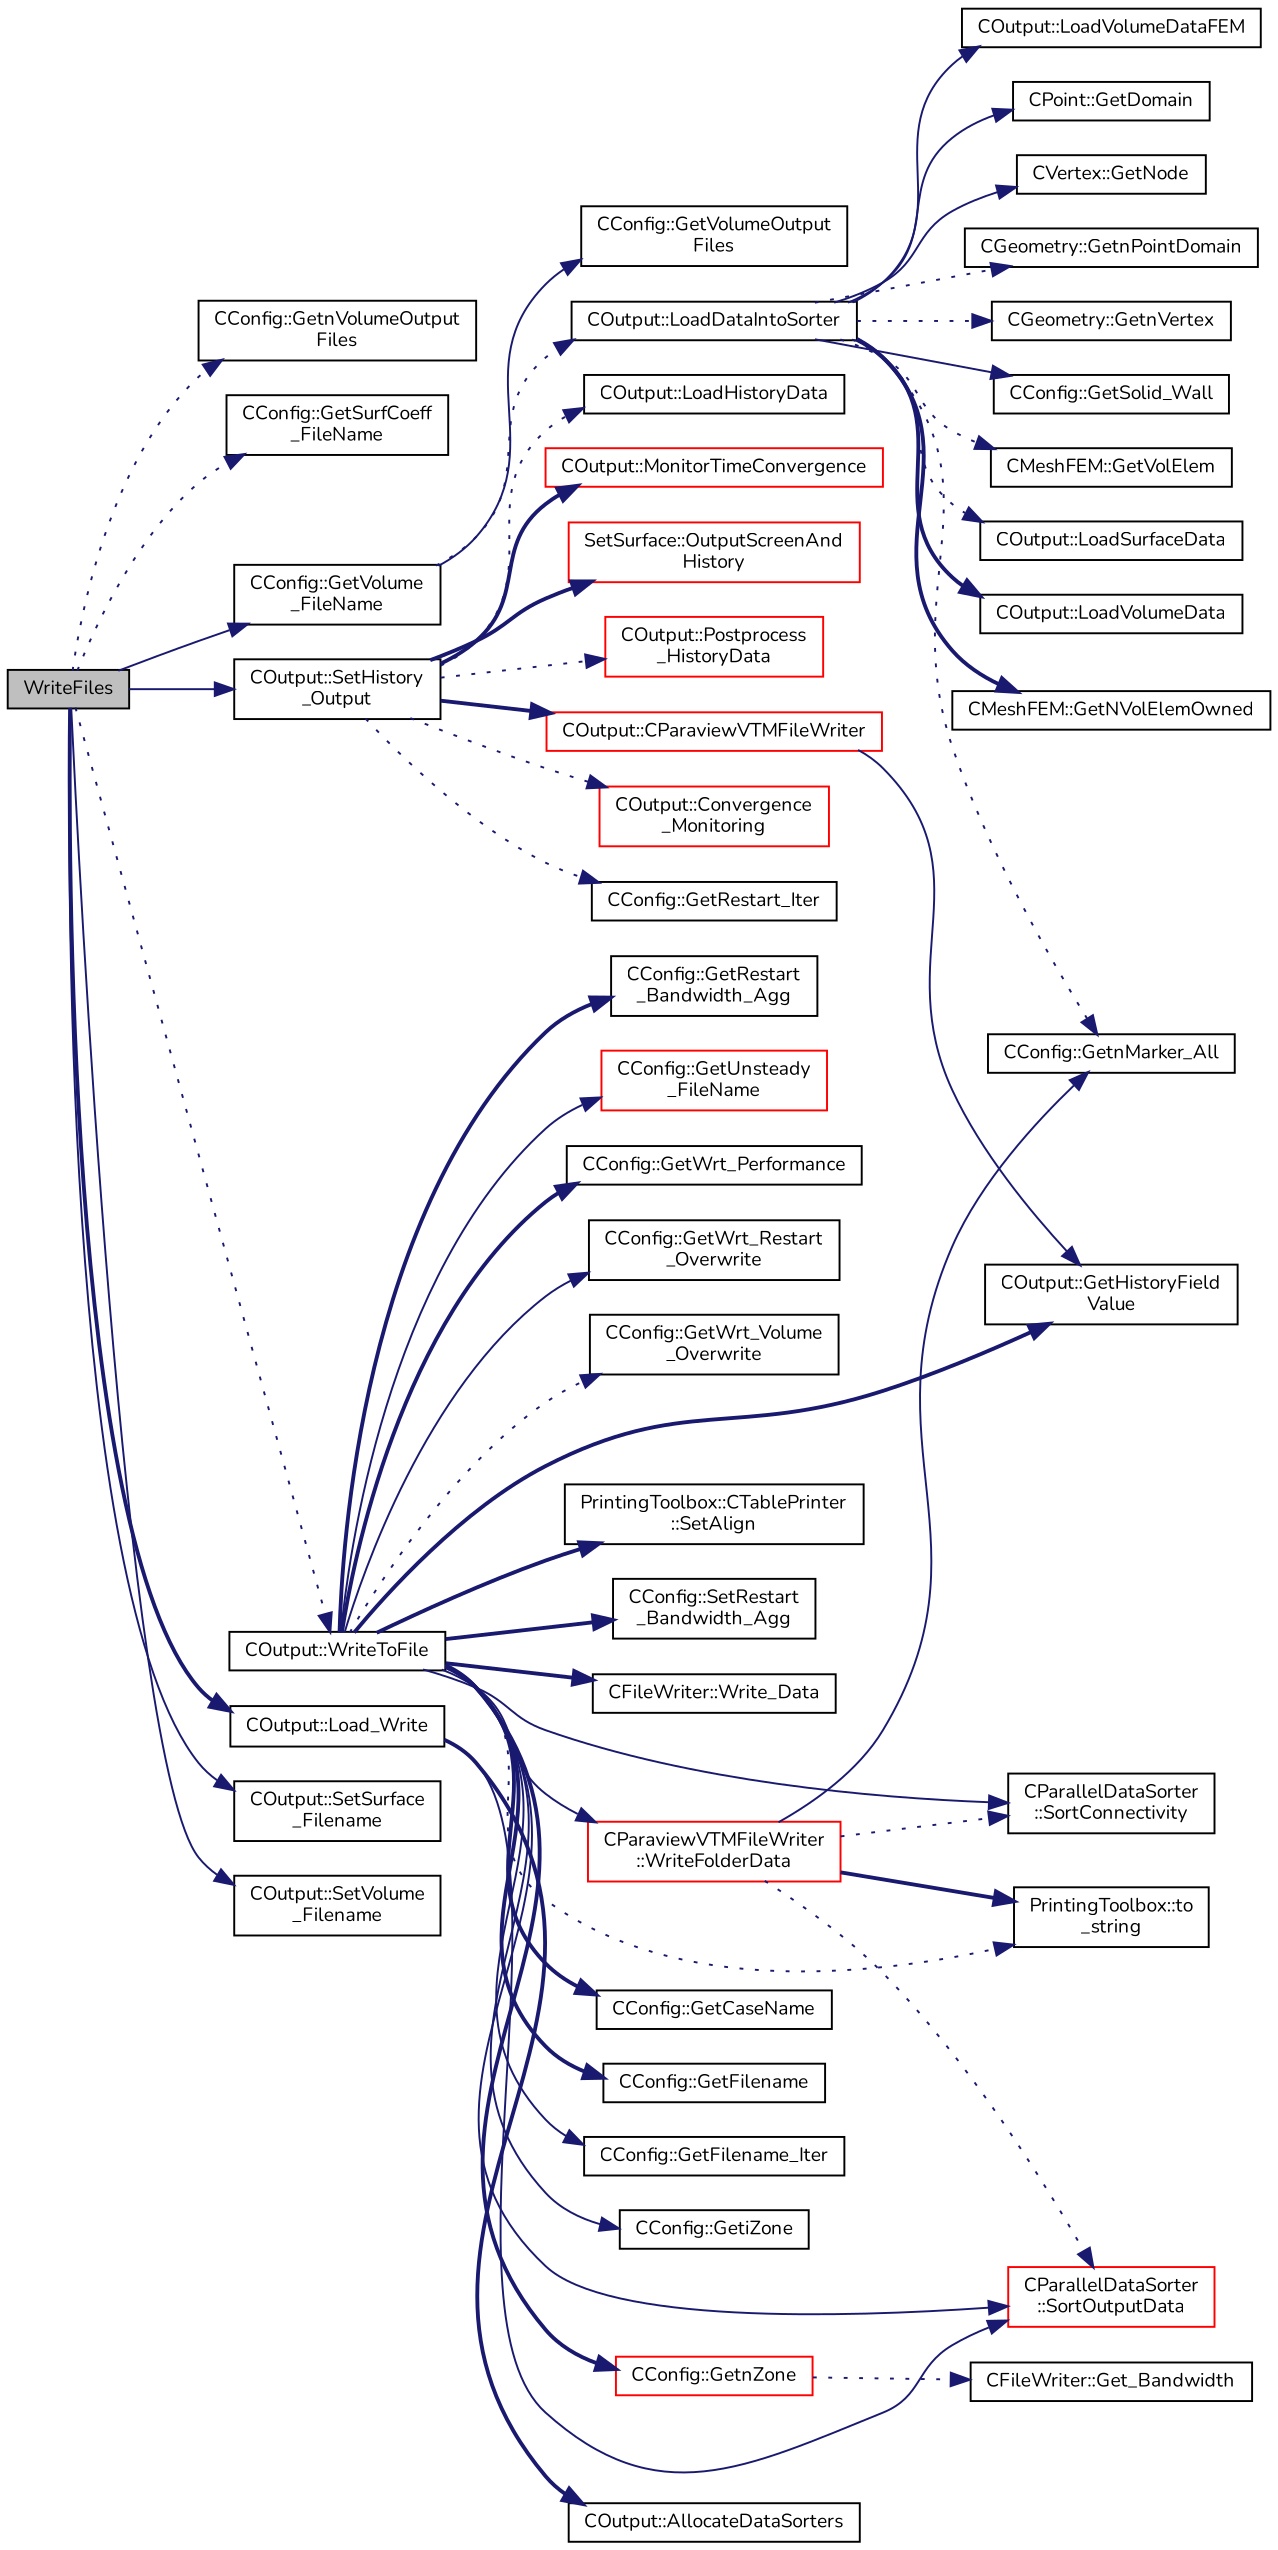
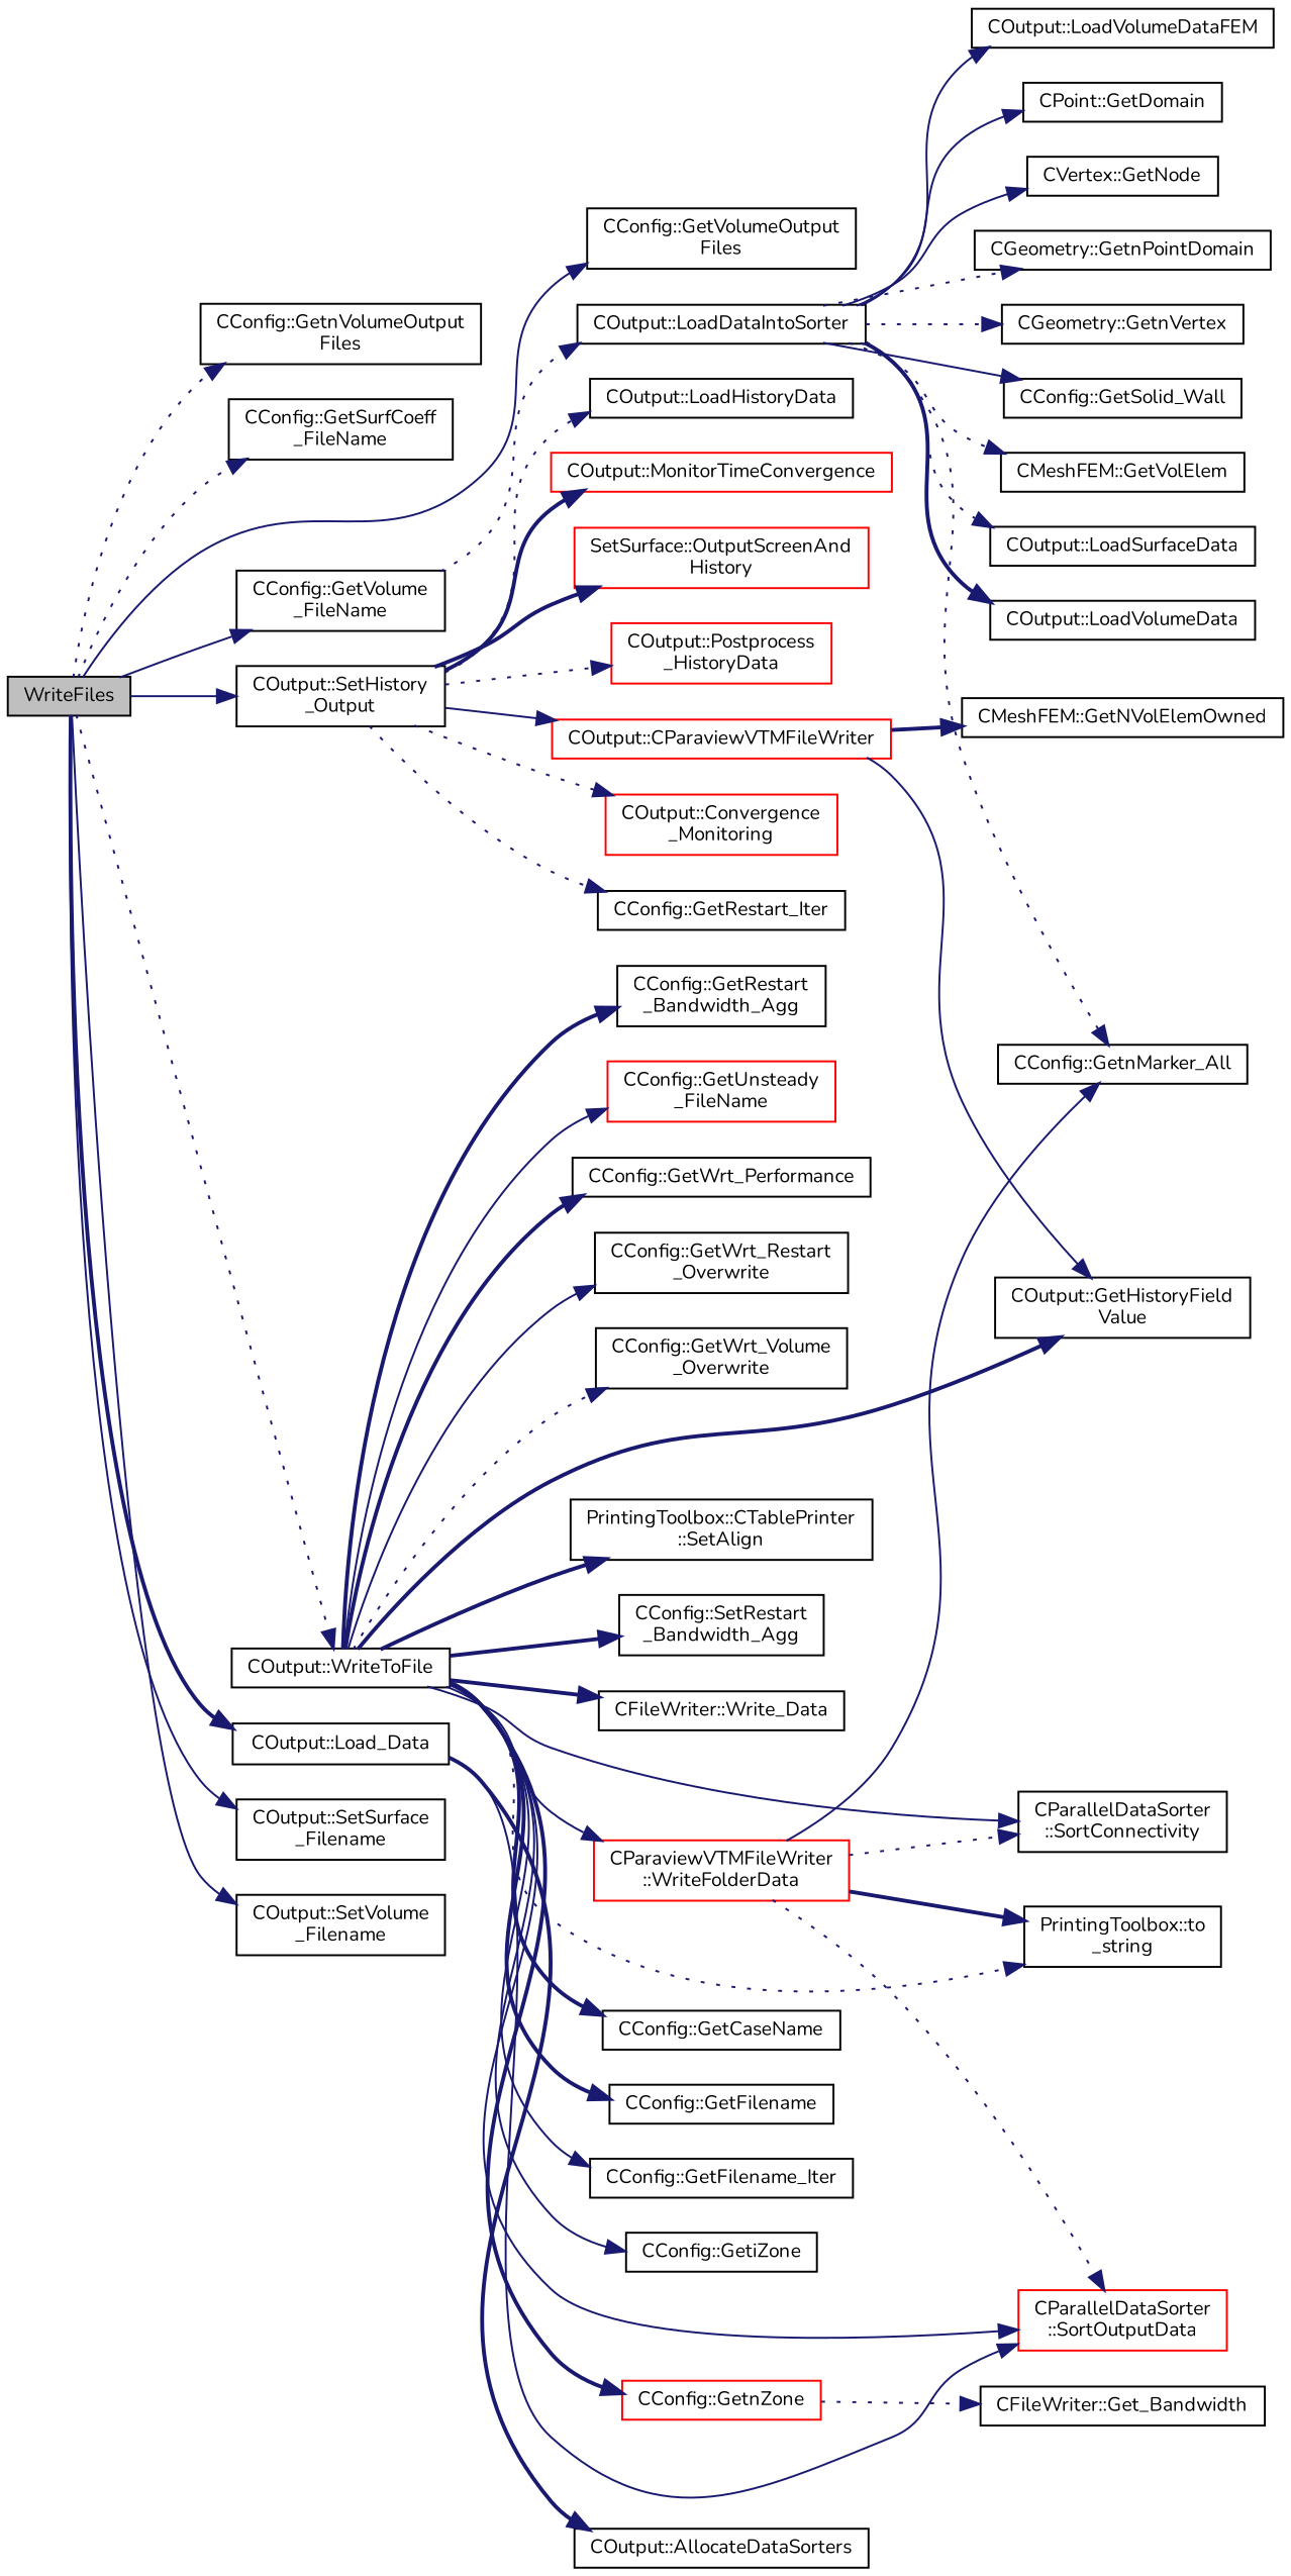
  digraph {
    fontname=Nunito
    rankdir=LR
    node [color=black fillcolor=white fontname=Nunito fontsize=10 shape=record style=filled]
    edge [color=midnightblue fontname=Nunito fontsize=10 labelfontname=Helvetica labelfontsize=10 style=solid]
    n1 [fillcolor=grey75 fontcolor=black height=0.2 label=WriteFiles width=0.4]
    n2 [height=0.2 label="CConfig::GetnVolumeOutput\lFiles" width=0.4]
    n3 [height=0.2 label="CConfig::GetSurfCoeff\l_FileName" width=0.4]
    n4 [height=0.2 label="CConfig::GetVolume\l_FileName" width=0.4]
    n5 [height=0.2 label="CConfig::GetVolumeOutput\lFiles" width=0.4]
-   n6 [height=0.2 label="COutput::Load_Write" width=0.4]
+   n6 [height=0.2 label="COutput::Load_Data" width=0.4]
    n7 [height=0.2 label="COutput::SetHistory\l_Output" width=0.4]
    n8 [height=0.2 label="COutput::SetSurface\l_Filename" width=0.4]
    n9 [height=0.2 label="COutput::SetVolume\l_Filename" width=0.4]
    n10 [height=0.2 label="COutput::WriteToFile" width=0.4]
    n11 [height=0.2 label="COutput::LoadDataIntoSorter" width=0.4]
    n12 [height=0.2 label="COutput::AllocateDataSorters" width=0.4]
    n13 [color=red height=0.2 label="CParallelDataSorter\l::SortOutputData" width=0.4]
    n14 [color=red height=0.2 label="COutput::Convergence\l_Monitoring" width=0.4]
    n15 [height=0.2 label="CConfig::GetRestart_Iter" width=0.4]
    n16 [color=red height=0.2 label="COutput::CParaviewVTMFileWriter" width=0.4]
    n17 [height=0.2 label="COutput::LoadHistoryData" width=0.4]
    n18 [color=red height=0.2 label="COutput::MonitorTimeConvergence" width=0.4]
    n19 [color=red height=0.2 label="SetSurface::OutputScreenAnd\lHistory" width=0.4]
    n20 [color=red height=0.2 label="COutput::Postprocess\l_HistoryData" width=0.4]
    n21 [height=0.2 label="COutput::GetHistoryField\lValue" width=0.4]
    n22 [height=0.2 label="CConfig::GetCaseName" width=0.4]
    n23 [height=0.2 label="CConfig::GetFilename" width=0.4]
    n24 [height=0.2 label="CConfig::GetFilename_Iter" width=0.4]
    n25 [height=0.2 label="CConfig::GetiZone" width=0.4]
    n26 [color=red height=0.2 label="CConfig::GetnZone" width=0.4]
    n27 [height=0.2 label="CConfig::GetRestart\l_Bandwidth_Agg" width=0.4]
    n28 [color=red height=0.2 label="CConfig::GetUnsteady\l_FileName" width=0.4]
    n29 [height=0.2 label="CConfig::GetWrt_Performance" width=0.4]
    n30 [height=0.2 label="CConfig::GetWrt_Restart\l_Overwrite" width=0.4]
    n31 [height=0.2 label="CConfig::GetWrt_Volume\l_Overwrite" width=0.4]
    n32 [height=0.2 label="PrintingToolbox::CTablePrinter\l::SetAlign" width=0.4]
    n33 [height=0.2 label="CConfig::SetRestart\l_Bandwidth_Agg" width=0.4]
    n34 [height=0.2 label="CParallelDataSorter\l::SortConnectivity" width=0.4]
    n35 [height=0.2 label="PrintingToolbox::to\l_string" width=0.4]
    n36 [height=0.2 label="CFileWriter::Write_Data" width=0.4]
    n37 [color=red height=0.2 label="CParaviewVTMFileWriter\l::WriteFolderData" width=0.4]
    n38 [height=0.2 label="CPoint::GetDomain" width=0.4]
    n39 [height=0.2 label="CConfig::GetnMarker_All" width=0.4]
    n40 [height=0.2 label="CVertex::GetNode" width=0.4]
    n41 [height=0.2 label="CGeometry::GetnPointDomain" width=0.4]
    n42 [height=0.2 label="CGeometry::GetnVertex" width=0.4]
    n43 [height=0.2 label="CMeshFEM::GetNVolElemOwned" width=0.4]
    n44 [height=0.2 label="CConfig::GetSolid_Wall" width=0.4]
    n45 [height=0.2 label="CMeshFEM::GetVolElem" width=0.4]
    n46 [height=0.2 label="COutput::LoadSurfaceData" width=0.4]
    n47 [height=0.2 label="COutput::LoadVolumeData" width=0.4]
    n48 [height=0.2 label="COutput::LoadVolumeDataFEM" width=0.4]
    n49 [height=0.2 label="CFileWriter::Get_Bandwidth" width=0.4]
    n1 -> n2 [style=dotted]
    n1 -> n3 [style=dotted]
    n1 -> n4
-   n4 -> n5
+   n1 -> n5
    n1 -> n6 [style=bold]
    n1 -> n7
    n1 -> n8
    n1 -> n9
    n1 -> n10 [style=dotted]
    n4 -> n11 [style=dotted]
    n6 -> n12 [style=bold]
    n6 -> n13
    n7 -> n14 [style=dotted]
    n7 -> n15 [style=dotted]
-   n7 -> n16 [style=bold]
+   n7 -> n16
    n7 -> n17 [style=dotted]
    n7 -> n18 [style=bold]
    n7 -> n19 [style=bold]
    n7 -> n20 [style=dotted]
    n10 -> n13
    n10 -> n21 [style=bold]
    n10 -> n22 [style=bold]
    n10 -> n23 [style=bold]
    n10 -> n24
    n10 -> n25
    n10 -> n26 [style=bold]
    n10 -> n27 [style=bold]
    n10 -> n28
    n10 -> n29 [style=bold]
    n10 -> n30
    n10 -> n31 [style=dotted]
    n10 -> n32 [style=bold]
    n10 -> n33 [style=bold]
    n10 -> n34
    n10 -> n35 [style=dotted]
    n10 -> n36 [style=bold]
    n10 -> n37
    n11 -> n38
    n11 -> n39 [style=dotted]
    n11 -> n40
    n11 -> n41 [style=dotted]
    n11 -> n42 [style=dotted]
-   n11 -> n43 [style=bold]
+   n16 -> n43 [style=bold]
    n11 -> n44
    n11 -> n45 [style=dotted]
    n11 -> n46 [style=dotted]
    n11 -> n47 [style=bold]
    n11 -> n48
    n16 -> n21
    n26 -> n49 [style=dotted]
    n37 -> n13 [style=dotted]
    n37 -> n34 [style=dotted]
    n37 -> n35 [style=bold]
    n37 -> n39
  }
